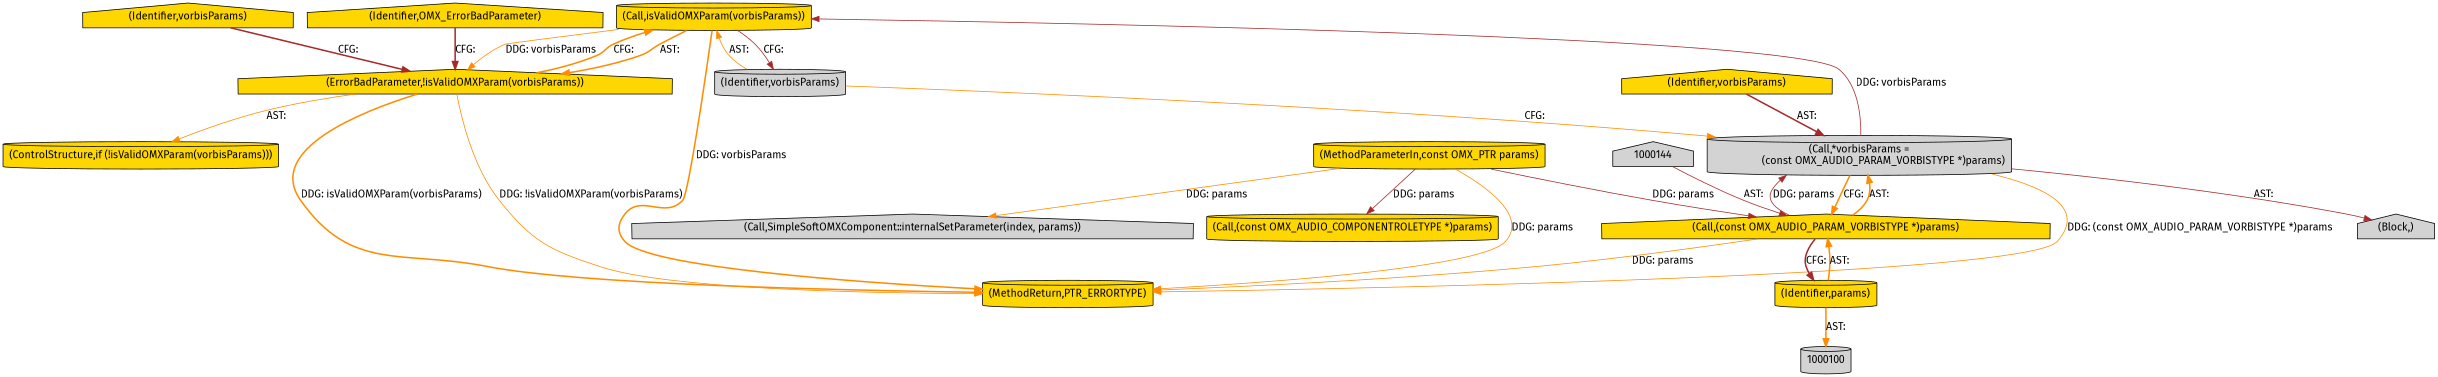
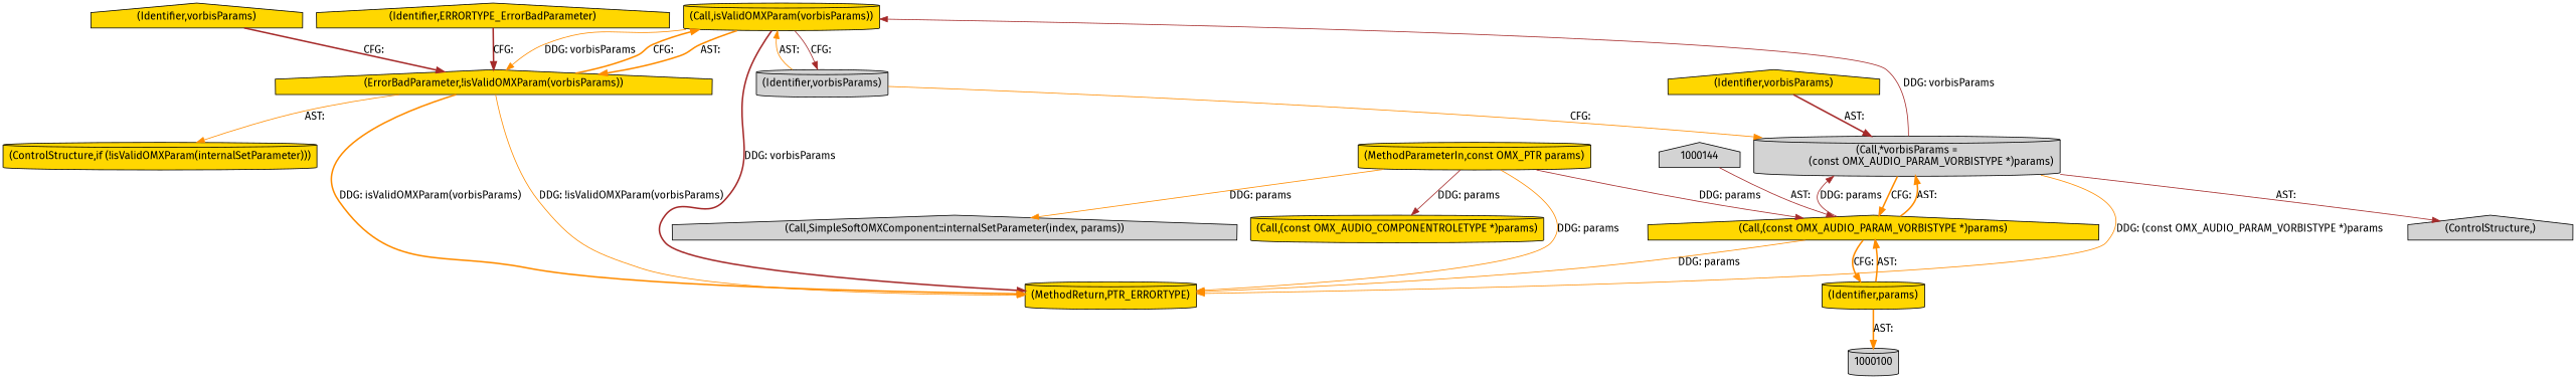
  digraph {
    fontname="Fira Sans"
    node [fillcolor=gold fontname="Fira Sans" shape=cylinder style=filled]
    edge [color=darkorange fontname="Fira Sans" style=solid]
    n1 [label="(Call,isValidOMXParam(vorbisParams))"]
    n2 [label="(ErrorBadParameter,!isValidOMXParam(vorbisParams))" shape=house]
    n3 [label="(MethodReturn,PTR_ERRORTYPE)"]
    n4 [fillcolor=lightgrey label="(Identifier,vorbisParams)"]
-   n5 [label="(ControlStructure,if (!isValidOMXParam(vorbisParams)))"]
+   n5 [label="(ControlStructure,if (!isValidOMXParam(internalSetParameter)))"]
    n6 [fillcolor=lightgrey label="(Call,*vorbisParams =\n                 (const OMX_AUDIO_PARAM_VORBISTYPE *)params)"]
    n7 [label="(Call,(const OMX_AUDIO_PARAM_VORBISTYPE *)params)" shape=house]
-   n8 [fillcolor=lightgrey label="(Block,)" shape=house]
+   n8 [fillcolor=lightgrey label="(ControlStructure,)" shape=house]
    n9 [label="(Identifier,params)"]
    1000100 [fillcolor=lightgrey]
    n11 [label="(MethodParameterIn,const OMX_PTR params)"]
    n12 [fillcolor=lightgrey label="(Call,SimpleSoftOMXComponent::internalSetParameter(index, params))" shape=house]
    n13 [label="(Call,(const OMX_AUDIO_COMPONENTROLETYPE *)params)"]
    n14 [label="(Identifier,vorbisParams)" shape=house]
    n15 [label="(Identifier,vorbisParams)" shape=house]
-   n16 [label="(Identifier,OMX_ErrorBadParameter)" shape=house]
+   n16 [label="(Identifier,ERRORTYPE_ErrorBadParameter)" shape=house]
    1000144 [fillcolor=lightgrey shape=house]
    n1 -> n2 [label="AST: " style=bold]
    n1 -> n2 [label="DDG: vorbisParams"]
-   n1 -> n3 [label="DDG: vorbisParams" style=bold]
+   n1 -> n3 [color=brown label="DDG: vorbisParams" style=bold]
    n1 -> n4 [color=brown label="CFG: "]
    n2 -> n1 [label="CFG: " style=bold]
    n2 -> n3 [label="DDG: isValidOMXParam(vorbisParams)" style=bold]
    n2 -> n3 [label="DDG: !isValidOMXParam(vorbisParams)"]
    n2 -> n5 [label="AST: "]
    n4 -> n1 [label="AST: "]
    n4 -> n6 [label="CFG: "]
    n6 -> n1 [color=brown label="DDG: vorbisParams"]
    n6 -> n3 [label="DDG: (const OMX_AUDIO_PARAM_VORBISTYPE *)params"]
    n6 -> n7 [label="CFG: " style=bold]
    n6 -> n8 [color=brown label="AST: "]
    n7 -> n3 [label="DDG: params"]
    n7 -> n6 [label="AST: " style=bold]
    n7 -> n6 [color=brown label="DDG: params"]
-   n7 -> n9 [color=brown label="CFG: " style=bold]
+   n7 -> n9 [label="CFG: " style=bold]
    n9 -> n7 [label="AST: " style=bold]
    n9 -> 1000100 [label="AST: " style=bold]
    n11 -> n3 [label="DDG: params"]
    n11 -> n7 [color=brown label="DDG: params"]
    n11 -> n12 [label="DDG: params"]
    n11 -> n13 [color=brown label="DDG: params"]
    n14 -> n6 [color=brown label="AST: " style=bold]
    n15 -> n2 [color=brown label="CFG: " style=bold]
    n16 -> n2 [color=brown label="CFG: " style=bold]
    1000144 -> n7 [color=brown label="AST: "]
  }
